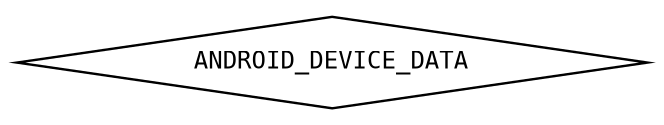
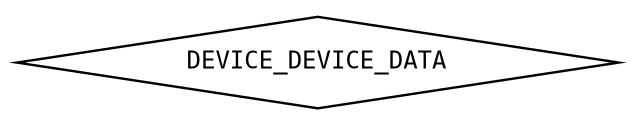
  digraph {
    rankdir=LR
    fontname="DejaVu Sans Mono"
-   n1 [color=black fillcolor=white fontname="DejaVu Sans Mono" fontsize=10 height=0.2 label=ANDROID_DEVICE_DATA shape=diamond style=filled width=0.4]
+   n1 [color=black fillcolor=white fontname="DejaVu Sans Mono" fontsize=10 height=0.2 label=DEVICE_DEVICE_DATA shape=diamond style=filled width=0.4]
  }
